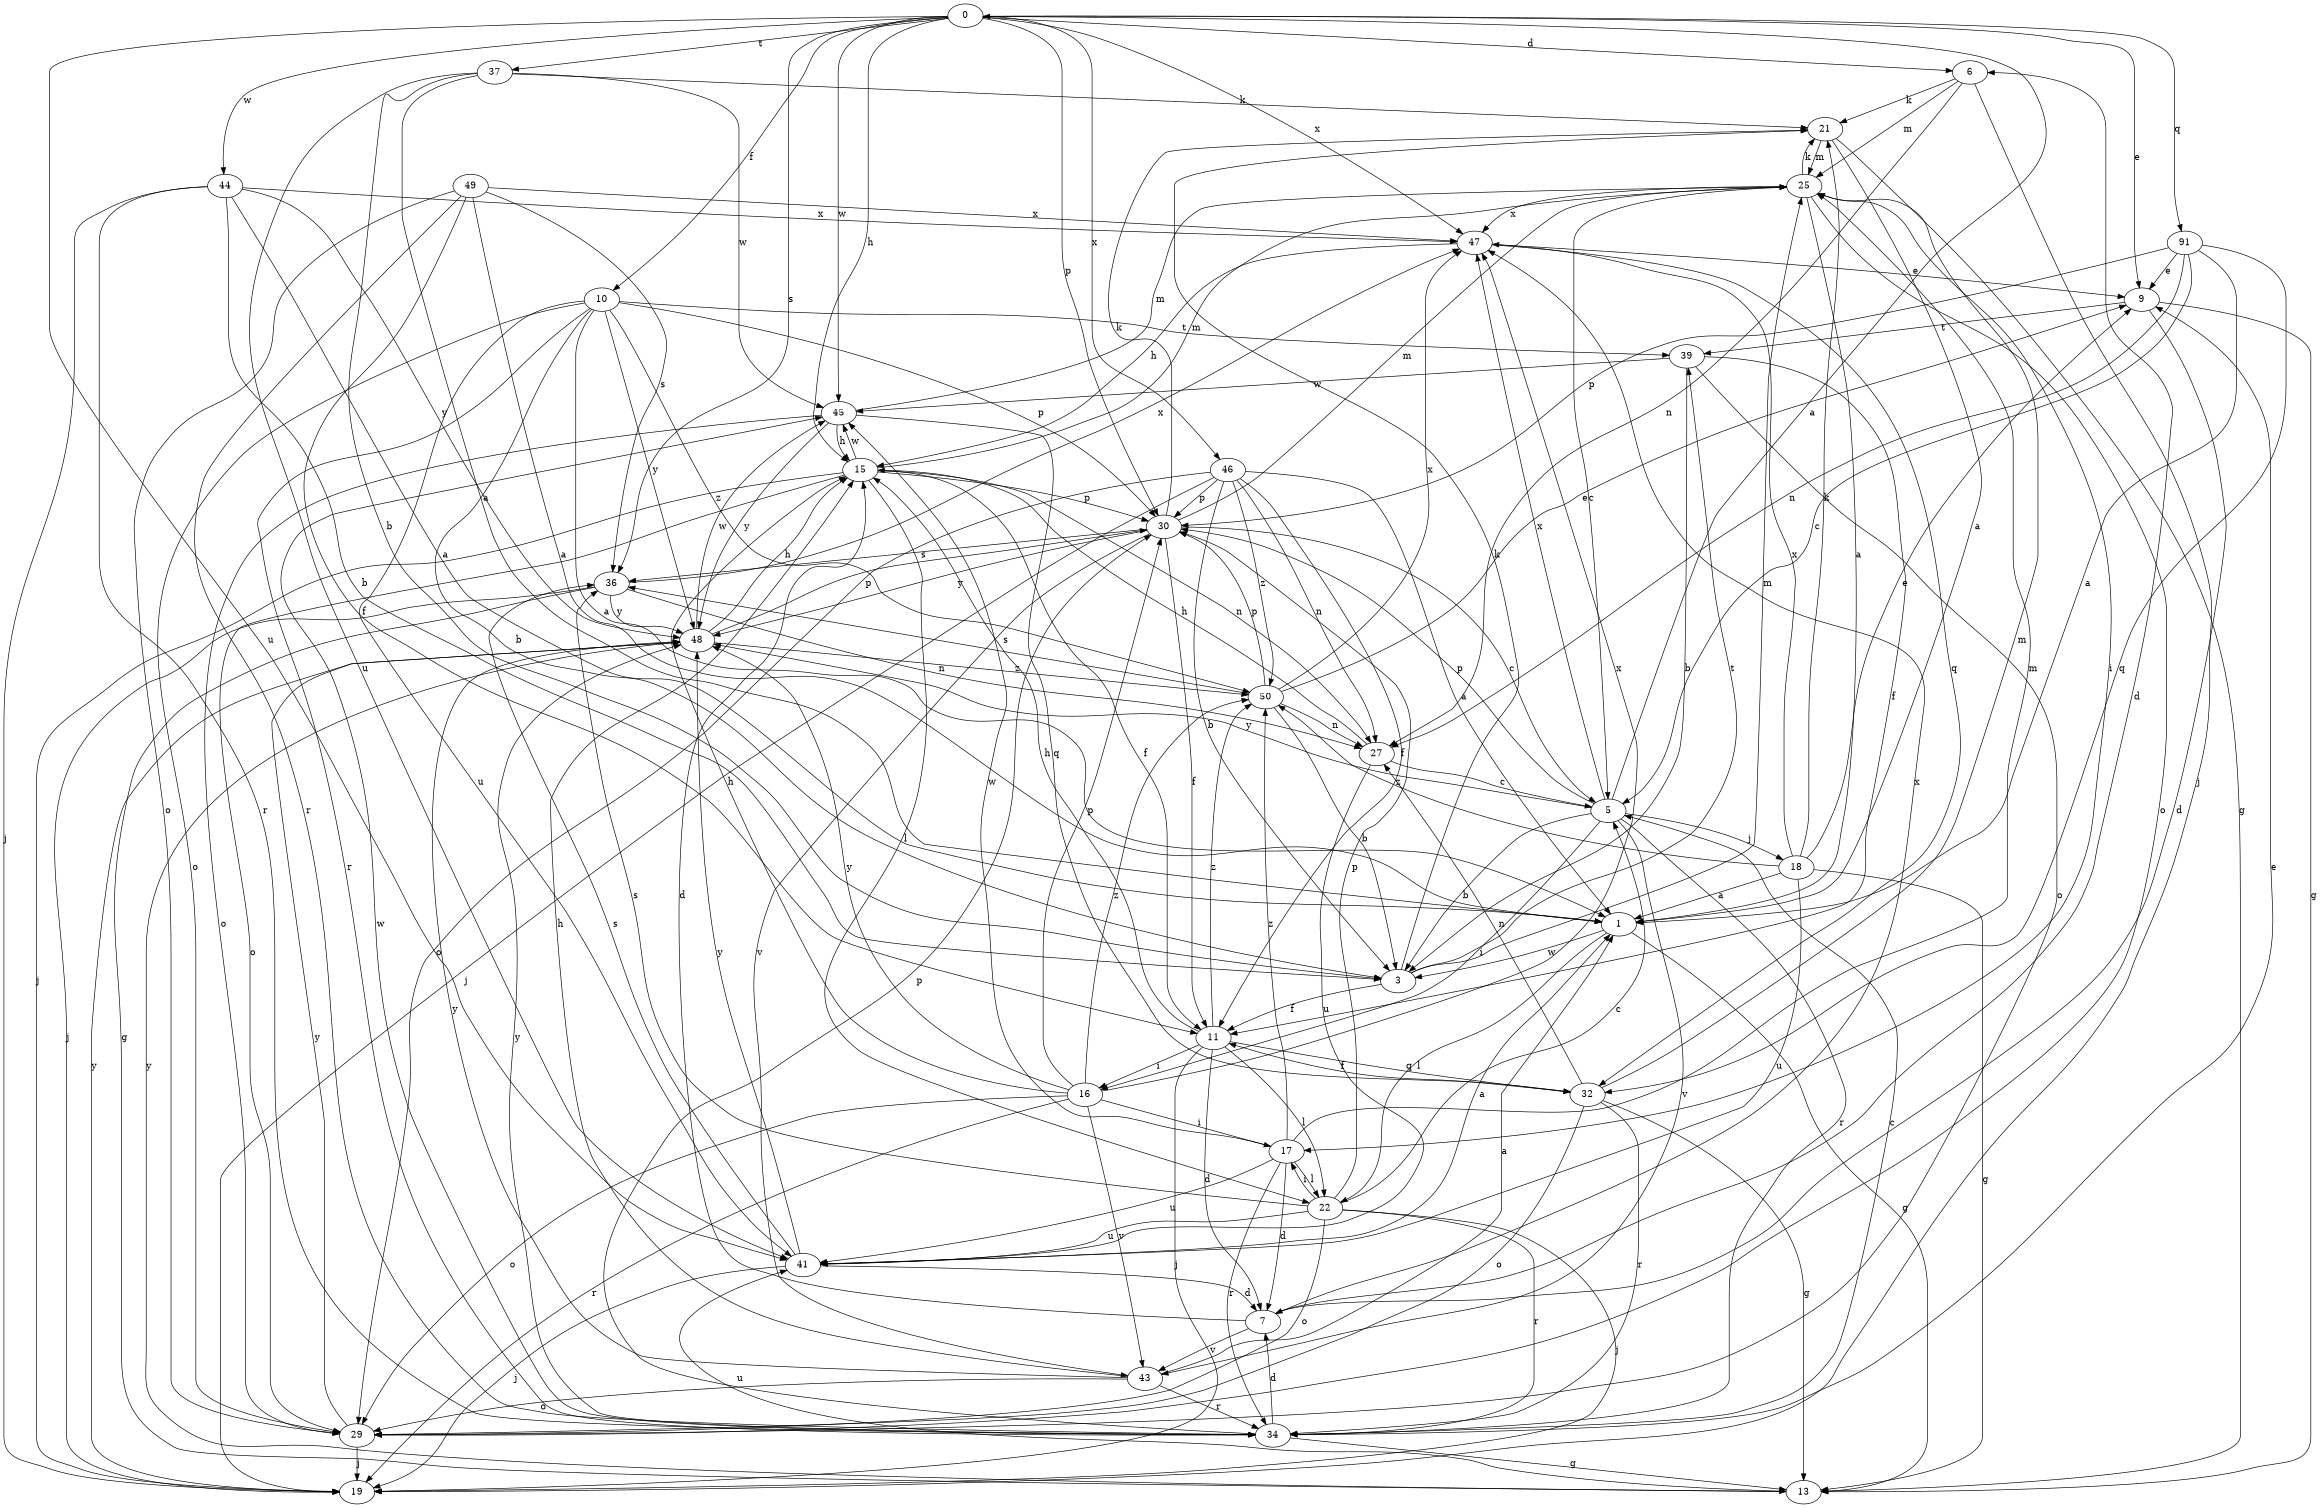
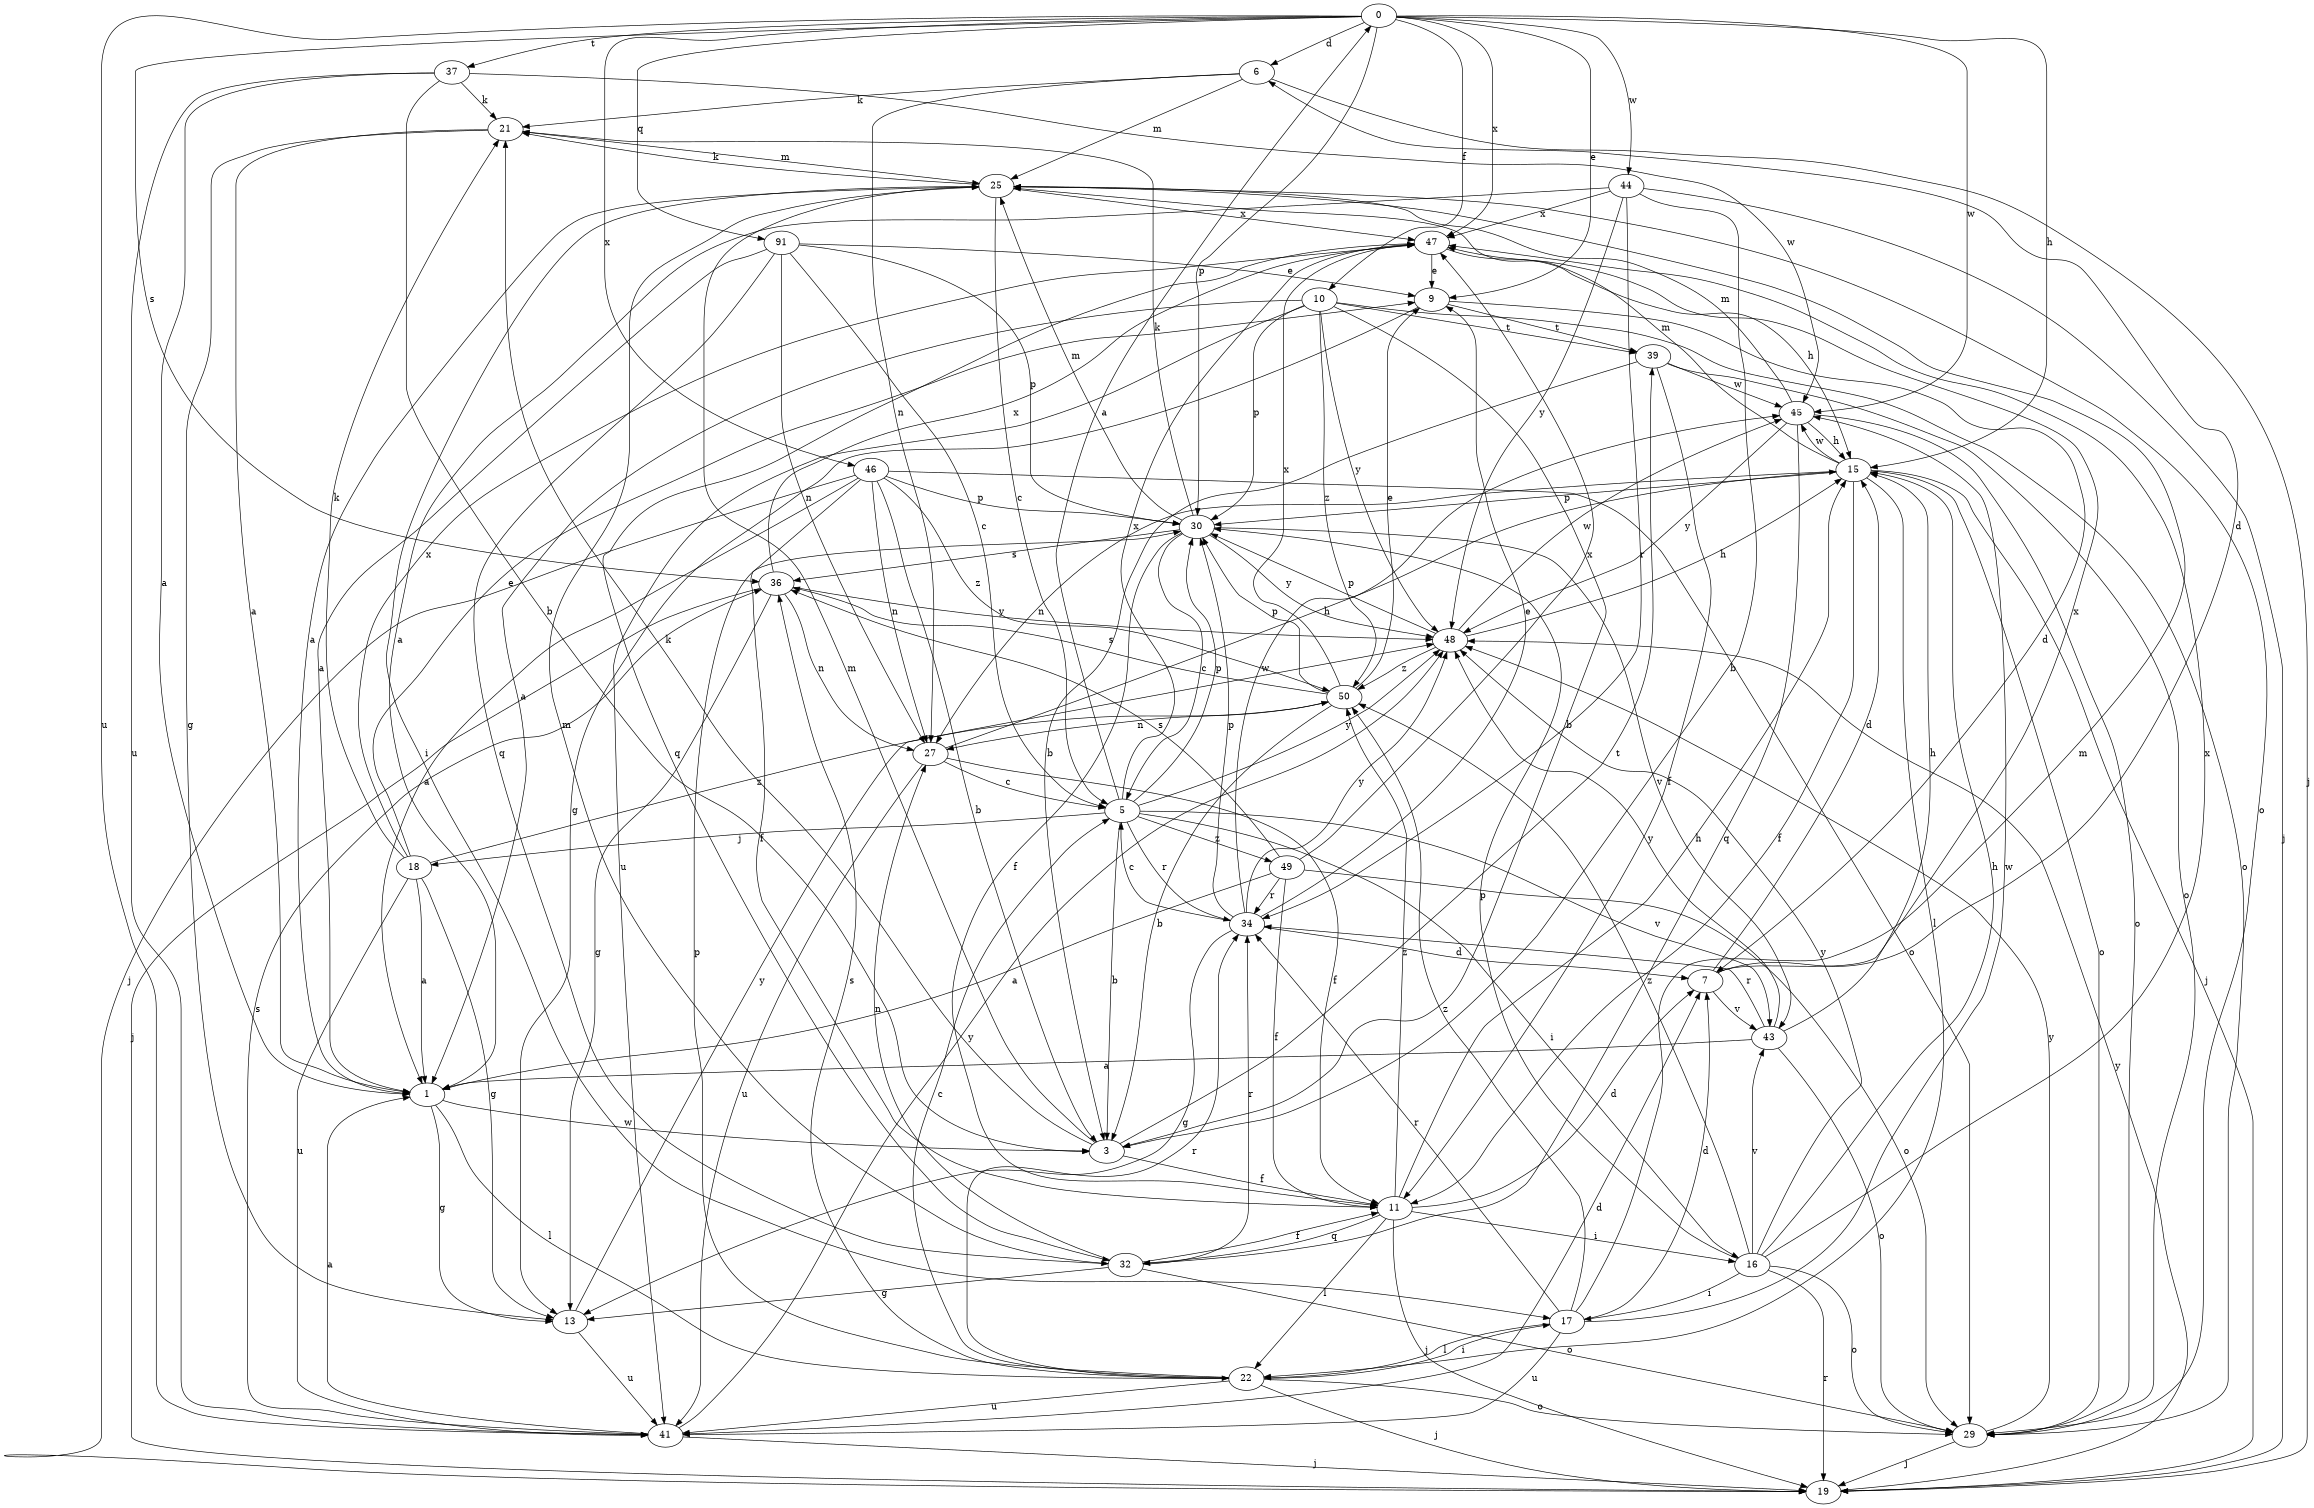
  strict digraph {
    0
    6
    9
    10
    15
    30
    n7 [label=91]
    36
    37
    41
    44
    45
    46
    47
    3
    11
    21
    25
    39
    19
    27
    13
    7
    1
    34
    48
    29
    50
    n29 [label=22]
    5
    43
    32
    17
    16
    18
    49
    0 -> 6 [label=d]
    0 -> 9 [label=e]
    0 -> 10 [label=f]
    0 -> 15 [label=h]
    0 -> 30 [label=p]
    0 -> n7 [label=q]
    0 -> 36 [label=s]
    0 -> 37 [label=t]
    0 -> 41 [label=u]
    0 -> 44 [label=w]
    0 -> 45 [label=w]
    0 -> 46 [label=x]
    0 -> 47 [label=x]
    6 -> 21 [label=k]
    6 -> 25 [label=m]
    6 -> 19 [label=j]
    6 -> 27 [label=n]
    9 -> 39 [label=t]
    9 -> 13 [label=g]
    9 -> 7 [label=d]
    10 -> 30 [label=p]
    10 -> 41 [label=u]
    10 -> 3 [label=b]
    10 -> 39 [label=t]
    10 -> 1 [label=a]
-   10 -> 34 [label=r]
    10 -> 48 [label=y]
    10 -> 29 [label=o]
    10 -> 50 [label=z]
    15 -> 30 [label=p]
    15 -> 45 [label=w]
    15 -> 11 [label=f]
    15 -> 25 [label=m]
    15 -> 19 [label=j]
    15 -> 27 [label=n]
    15 -> 29 [label=o]
    15 -> n29 [label=l]
    30 -> 36 [label=s]
    30 -> 11 [label=f]
    30 -> 21 [label=k]
    30 -> 25 [label=m]
    30 -> 48 [label=y]
    30 -> 5 [label=c]
    30 -> 43 [label=v]
    n7 -> 9 [label=e]
    n7 -> 30 [label=p]
    n7 -> 27 [label=n]
    n7 -> 1 [label=a]
    n7 -> 5 [label=c]
    n7 -> 32 [label=q]
    36 -> 47 [label=x]
    36 -> 19 [label=j]
    36 -> 27 [label=n]
    36 -> 13 [label=g]
    36 -> 48 [label=y]
    37 -> 41 [label=u]
    37 -> 45 [label=w]
    37 -> 3 [label=b]
    37 -> 21 [label=k]
    37 -> 1 [label=a]
    41 -> 36 [label=s]
    41 -> 19 [label=j]
    41 -> 7 [label=d]
    41 -> 1 [label=a]
    41 -> 48 [label=y]
    44 -> 47 [label=x]
    44 -> 3 [label=b]
    44 -> 19 [label=j]
    44 -> 1 [label=a]
    44 -> 34 [label=r]
    44 -> 48 [label=y]
    45 -> 15 [label=h]
    45 -> 25 [label=m]
    45 -> 48 [label=y]
    45 -> 29 [label=o]
    45 -> 32 [label=q]
    46 -> 30 [label=p]
    46 -> 3 [label=b]
    46 -> 11 [label=f]
    46 -> 19 [label=j]
    46 -> 27 [label=n]
    46 -> 1 [label=a]
    46 -> 29 [label=o]
    46 -> 50 [label=z]
    47 -> 9 [label=e]
    47 -> 15 [label=h]
    47 -> 32 [label=q]
    3 -> 11 [label=f]
    3 -> 21 [label=k]
    3 -> 25 [label=m]
    3 -> 39 [label=t]
    11 -> 15 [label=h]
    11 -> 19 [label=j]
    11 -> 7 [label=d]
    11 -> 50 [label=z]
    11 -> n29 [label=l]
    11 -> 32 [label=q]
    11 -> 16 [label=i]
    21 -> 25 [label=m]
    21 -> 13 [label=g]
    21 -> 1 [label=a]
    25 -> 47 [label=x]
    25 -> 21 [label=k]
    25 -> 1 [label=a]
    25 -> 29 [label=o]
    25 -> 5 [label=c]
    25 -> 17 [label=i]
    39 -> 45 [label=w]
    39 -> 3 [label=b]
    39 -> 11 [label=f]
    39 -> 29 [label=o]
    19 -> 48 [label=y]
    27 -> 15 [label=h]
    27 -> 41 [label=u]
+   27 -> 11 [label=f]
    27 -> 5 [label=c]
    13 -> 41 [label=u]
    13 -> 48 [label=y]
    7 -> 6 [label=d]
    7 -> 15 [label=d]
    7 -> 47 [label=x]
    7 -> 43 [label=v]
    1 -> 3 [label=w]
    1 -> 13 [label=g]
    1 -> n29 [label=l]
    34 -> 9 [label=e]
    34 -> 30 [label=p]
    34 -> 45 [label=w]
    34 -> 13 [label=g]
    34 -> 7 [label=d]
    34 -> 48 [label=y]
    34 -> 5 [label=c]
    48 -> 15 [label=h]
    48 -> 30 [label=p]
    48 -> 45 [label=w]
    48 -> 50 [label=z]
    29 -> 19 [label=j]
    29 -> 48 [label=y]
    50 -> 9 [label=e]
    50 -> 30 [label=p]
    50 -> 36 [label=s]
    50 -> 47 [label=x]
    50 -> 3 [label=b]
    50 -> 27 [label=n]
    n29 -> 30 [label=p]
    n29 -> 36 [label=s]
    n29 -> 41 [label=u]
    n29 -> 19 [label=j]
    n29 -> 34 [label=r]
    n29 -> 29 [label=o]
    n29 -> 5 [label=c]
    n29 -> 17 [label=i]
    5 -> 0 [label=a]
    5 -> 30 [label=p]
    5 -> 47 [label=x]
    5 -> 3 [label=b]
    5 -> 34 [label=r]
    5 -> 48 [label=y]
    5 -> 43 [label=v]
    5 -> 16 [label=i]
    5 -> 18 [label=j]
+   5 -> 49 [label=z]
    43 -> 15 [label=h]
    43 -> 1 [label=a]
    43 -> 34 [label=r]
    43 -> 48 [label=y]
    43 -> 29 [label=o]
    32 -> 11 [label=f]
    32 -> 25 [label=m]
    32 -> 27 [label=n]
    32 -> 13 [label=g]
    32 -> 34 [label=r]
    32 -> 29 [label=o]
    17 -> 41 [label=u]
    17 -> 45 [label=w]
    17 -> 25 [label=m]
    17 -> 7 [label=d]
    17 -> 34 [label=r]
    17 -> 50 [label=z]
    17 -> n29 [label=l]
    16 -> 15 [label=h]
    16 -> 30 [label=p]
    16 -> 47 [label=x]
    16 -> 19 [label=r]
    16 -> 48 [label=y]
    16 -> 29 [label=o]
    16 -> 50 [label=z]
    16 -> 43 [label=v]
    16 -> 17 [label=i]
    18 -> 9 [label=e]
    18 -> 41 [label=u]
    18 -> 47 [label=x]
    18 -> 21 [label=k]
    18 -> 13 [label=g]
    18 -> 1 [label=a]
    18 -> 50 [label=z]
    49 -> 36 [label=s]
    49 -> 47 [label=x]
    49 -> 11 [label=f]
    49 -> 1 [label=a]
    49 -> 34 [label=r]
    49 -> 29 [label=o]
  }
